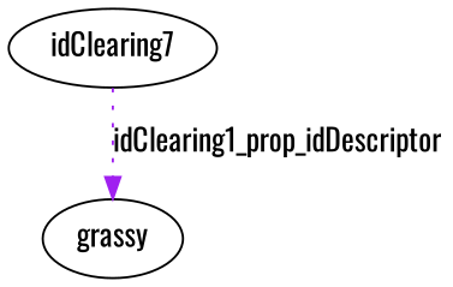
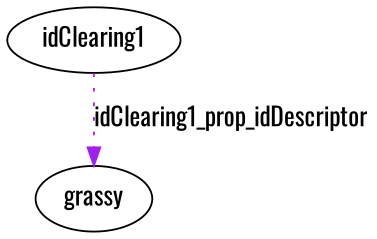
  strict digraph {
    fontname=Oswald
    node [fontname=Oswald]
-   idClearing1 [node_type=entity_node root=root label=idClearing7]
+   idClearing1 [node_type=entity_node root=root]
    grassy
    idClearing1 -> grassy [edge_type=property label=idClearing1_prop_idDescriptor color=purple style=dotted fontname=Oswald]
  }
